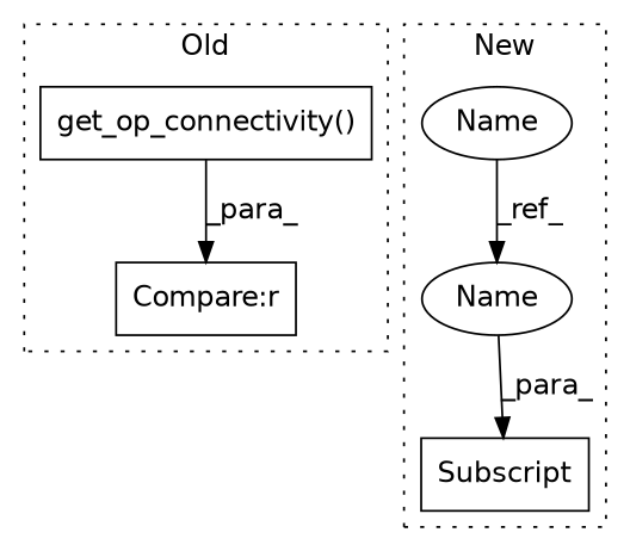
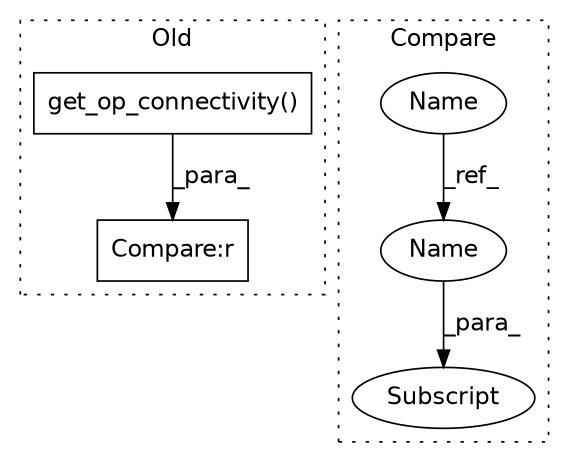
  digraph {
    fontname="DejaVu Sans"
    node [a=87 fontname="DejaVu Sans" l=2 shape=box]
    edge [fontname="DejaVu Sans"]
    n1 [a=75 l="35,1" label="get_op_connectivity()" s="9428,9487"]
    n2 [a=40 l=41 label="Compare:r" s=9504]
    n3 [label=Name s=9694 shape=ellipse]
-   n4 [a=63 l="25,0" label=Subscript s="9785,0"]
+   n4 [a=63 l="25,0" label=Subscript s="9785,0" shape=ellipse]
    n5 [label=Name s=9807 shape=ellipse]
    subgraph cluster_1 {
      label=Old
      style=dotted
      n1
      n2
    }
    subgraph cluster_2 {
-     label=New
+     label=Compare
      style=dotted
      n3
      n4
      n5
    }
    n1 -> n2 [label=_para_]
    n3 -> n5 [label=_ref_]
    n5 -> n4 [label=_para_]
  }
